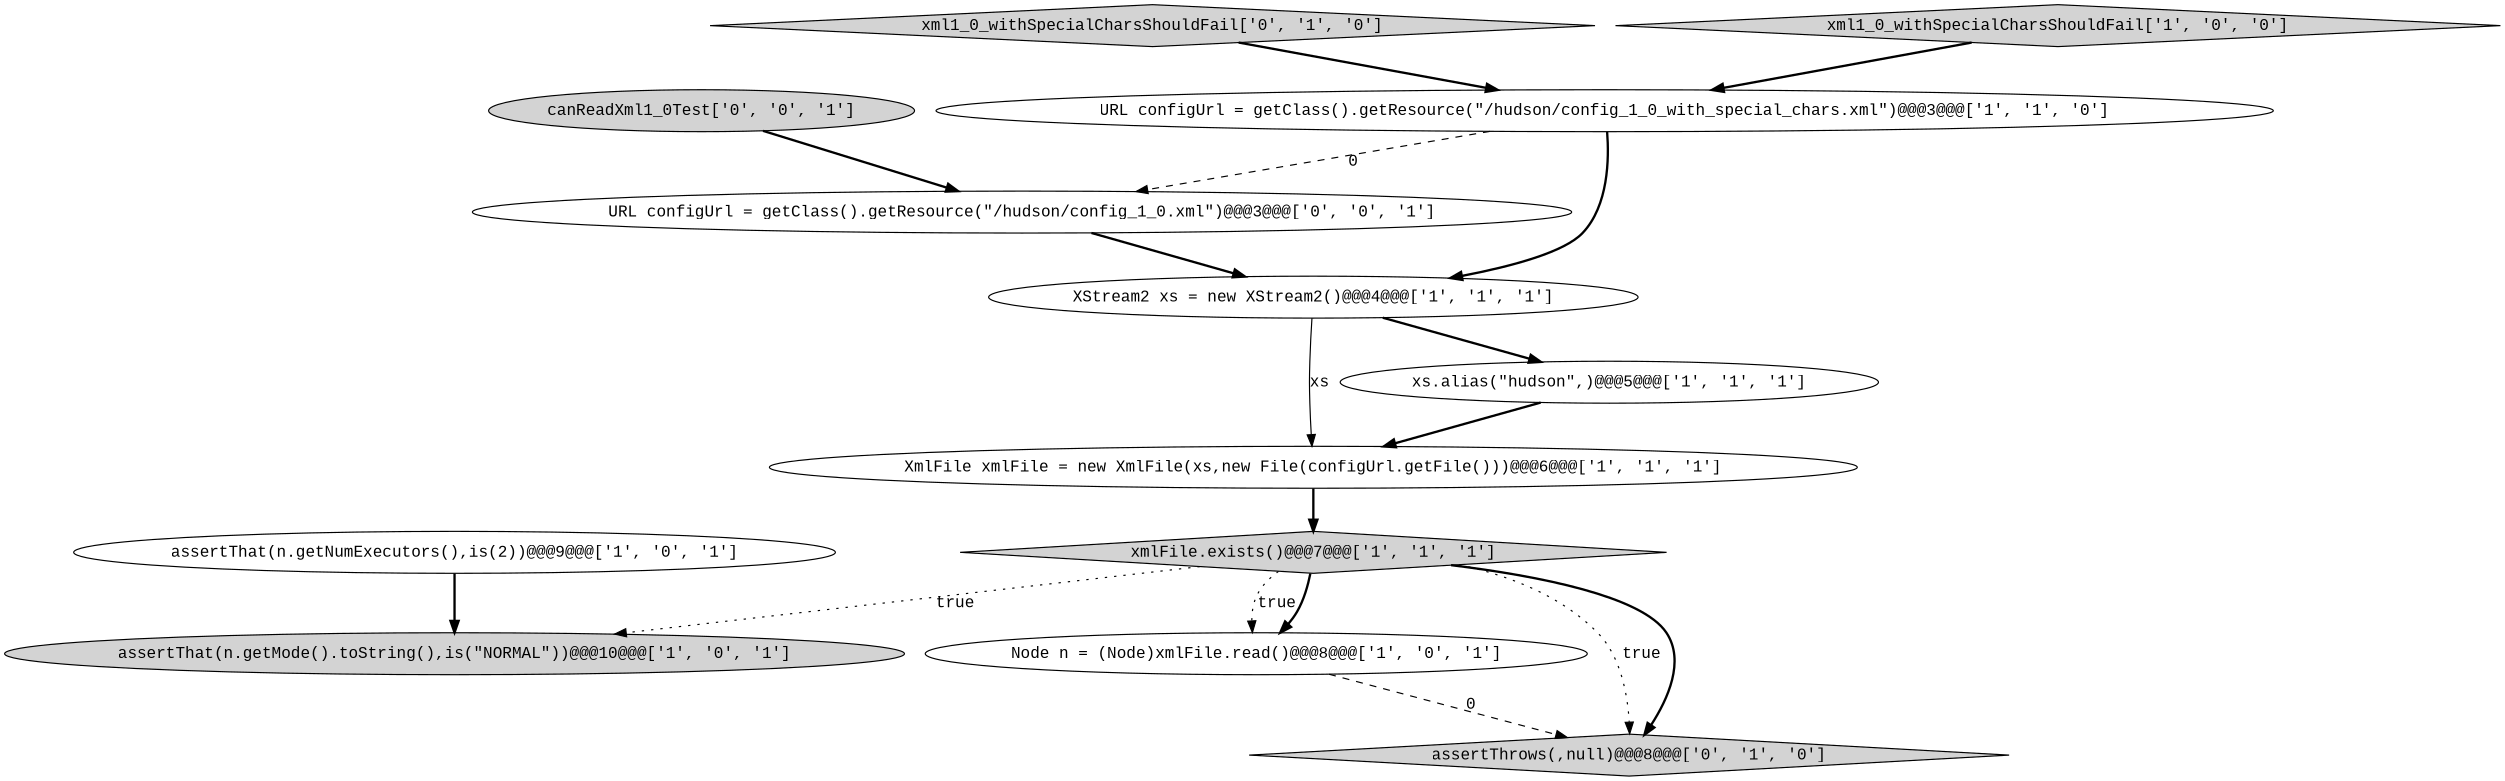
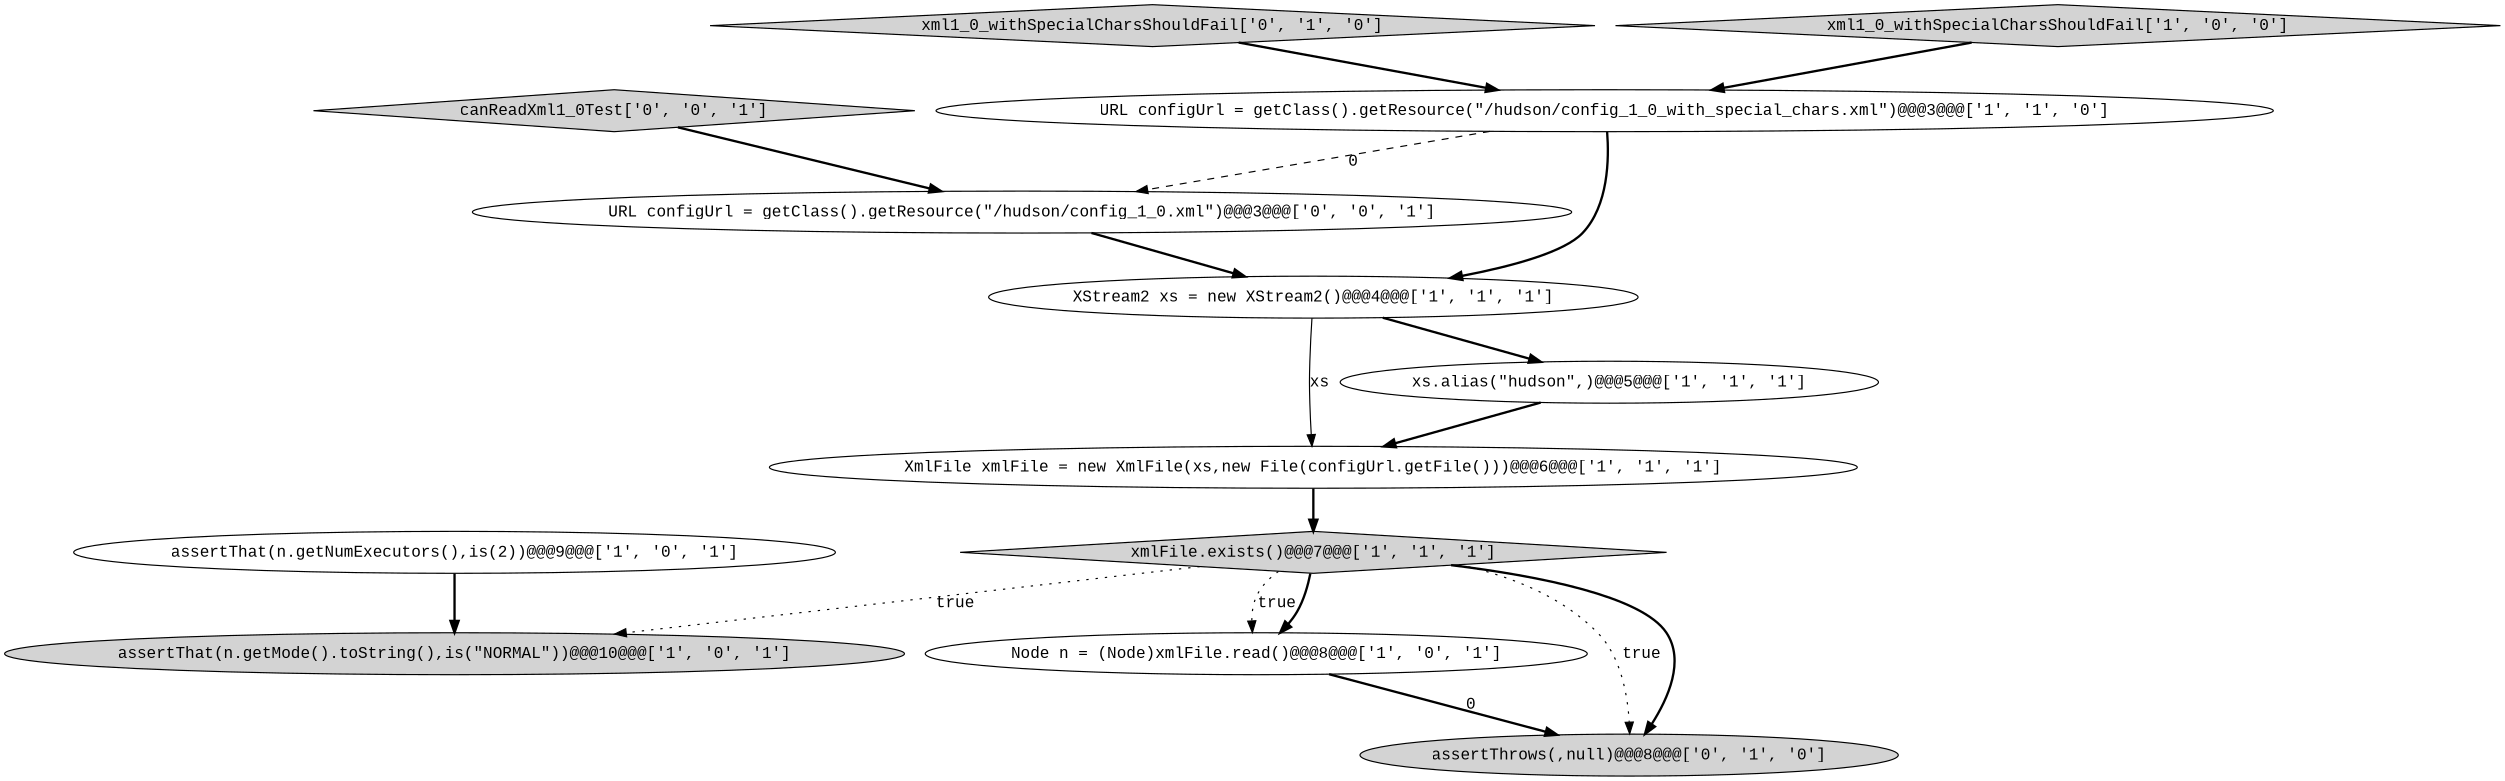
  digraph {
    fontname="Liberation Mono"
    node [fillcolor=white fontname="Liberation Mono" shape=ellipse style=filled]
    edge [fontname="Liberation Mono" style=bold]
    n1 [label="XStream2 xs = new XStream2()@@@4@@@['1', '1', '1']"]
    n2 [label="XmlFile xmlFile = new XmlFile(xs,new File(configUrl.getFile()))@@@6@@@['1', '1', '1']"]
    n3 [label="xs.alias(\"hudson\",)@@@5@@@['1', '1', '1']"]
    n4 [fillcolor=lightgray label="xmlFile.exists()@@@7@@@['1', '1', '1']" shape=diamond]
    n5 [label="Node n = (Node)xmlFile.read()@@@8@@@['1', '0', '1']"]
-   n6 [fillcolor=lightgray label="assertThrows(,null)@@@8@@@['0', '1', '0']" shape=diamond]
+   n6 [fillcolor=lightgray label="assertThrows(,null)@@@8@@@['0', '1', '0']"]
    n7 [label="assertThat(n.getNumExecutors(),is(2))@@@9@@@['1', '0', '1']"]
    n8 [fillcolor=lightgray label="assertThat(n.getMode().toString(),is(\"NORMAL\"))@@@10@@@['1', '0', '1']"]
    n9 [fillcolor=lightgray label="xml1_0_withSpecialCharsShouldFail['0', '1', '0']" shape=diamond]
    n10 [label="URL configUrl = getClass().getResource(\"/hudson/config_1_0_with_special_chars.xml\")@@@3@@@['1', '1', '0']"]
    n11 [label="URL configUrl = getClass().getResource(\"/hudson/config_1_0.xml\")@@@3@@@['0', '0', '1']"]
    n12 [fillcolor=lightgray label="xml1_0_withSpecialCharsShouldFail['1', '0', '0']" shape=diamond]
-   n13 [fillcolor=lightgray label="canReadXml1_0Test['0', '0', '1']"]
+   n13 [fillcolor=lightgray label="canReadXml1_0Test['0', '0', '1']" shape=diamond]
    n1 -> n2 [label=xs style=solid]
    n1 -> n3
    n2 -> n4
    n3 -> n2
    n4 -> n5 [label=true style=dotted]
    n4 -> n5
    n4 -> n6 [label=true style=dotted]
    n4 -> n6
    n4 -> n8 [label=true style=dotted]
-   n5 -> n6 [label=0 style=dashed]
+   n5 -> n6 [label=0]
    n7 -> n8
    n9 -> n10
    n10 -> n1
    n10 -> n11 [label=0 style=dashed]
    n11 -> n1
    n12 -> n10
    n13 -> n11
  }
